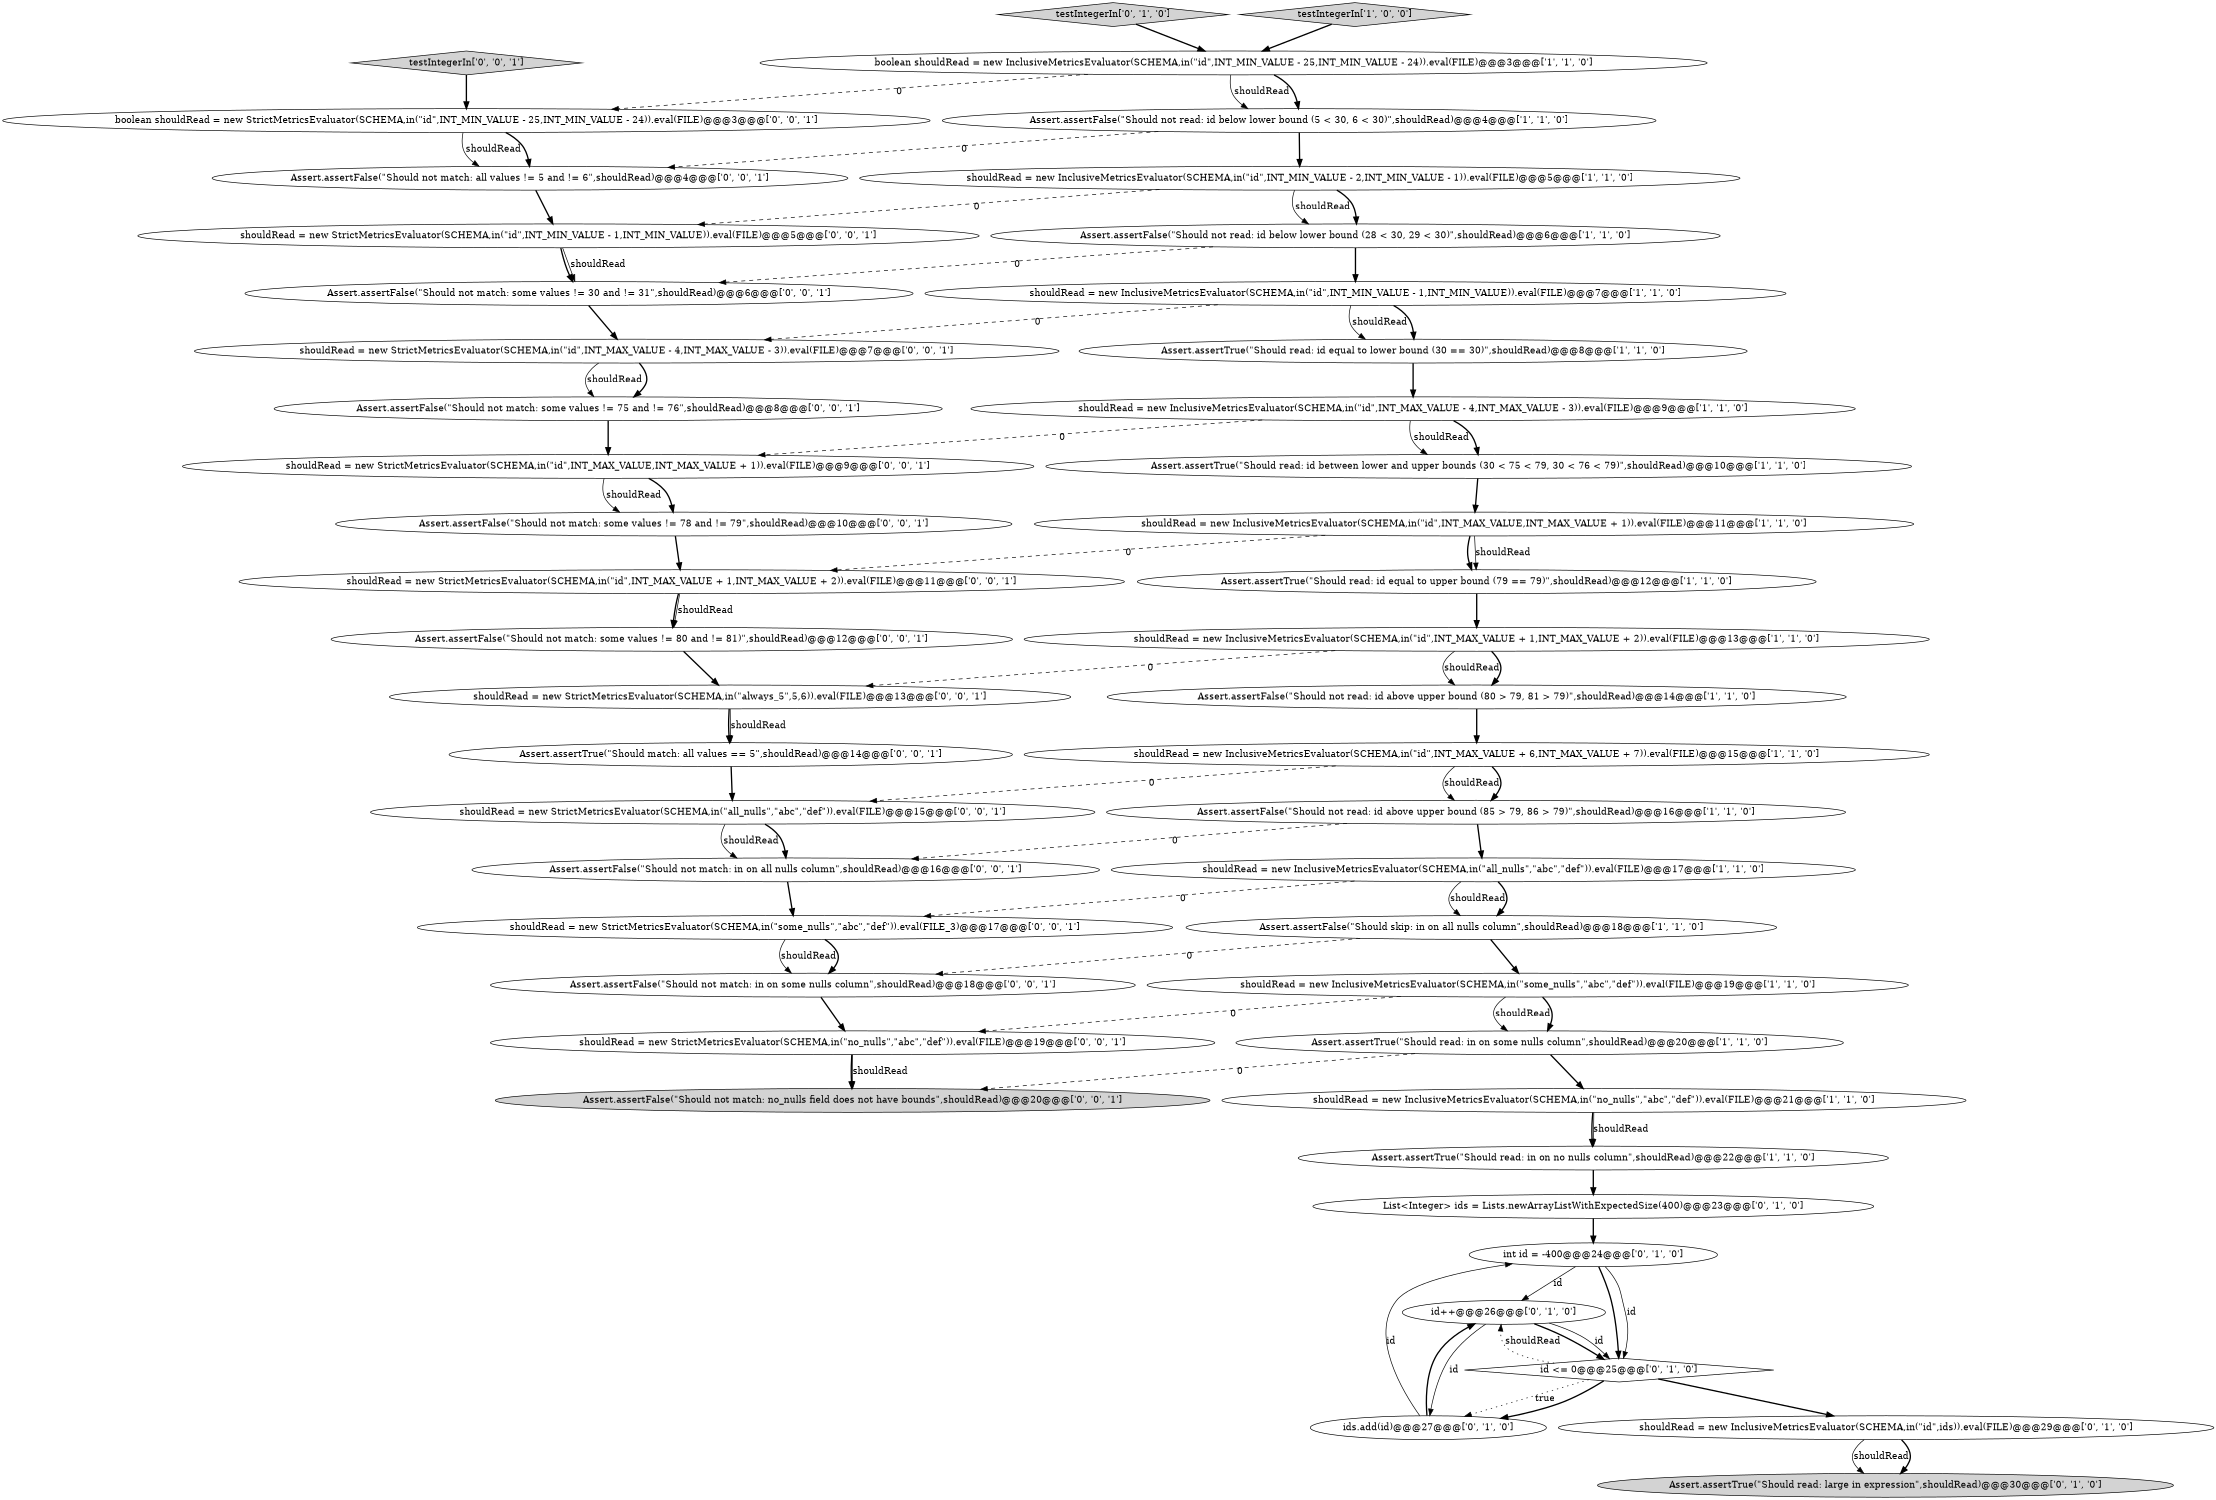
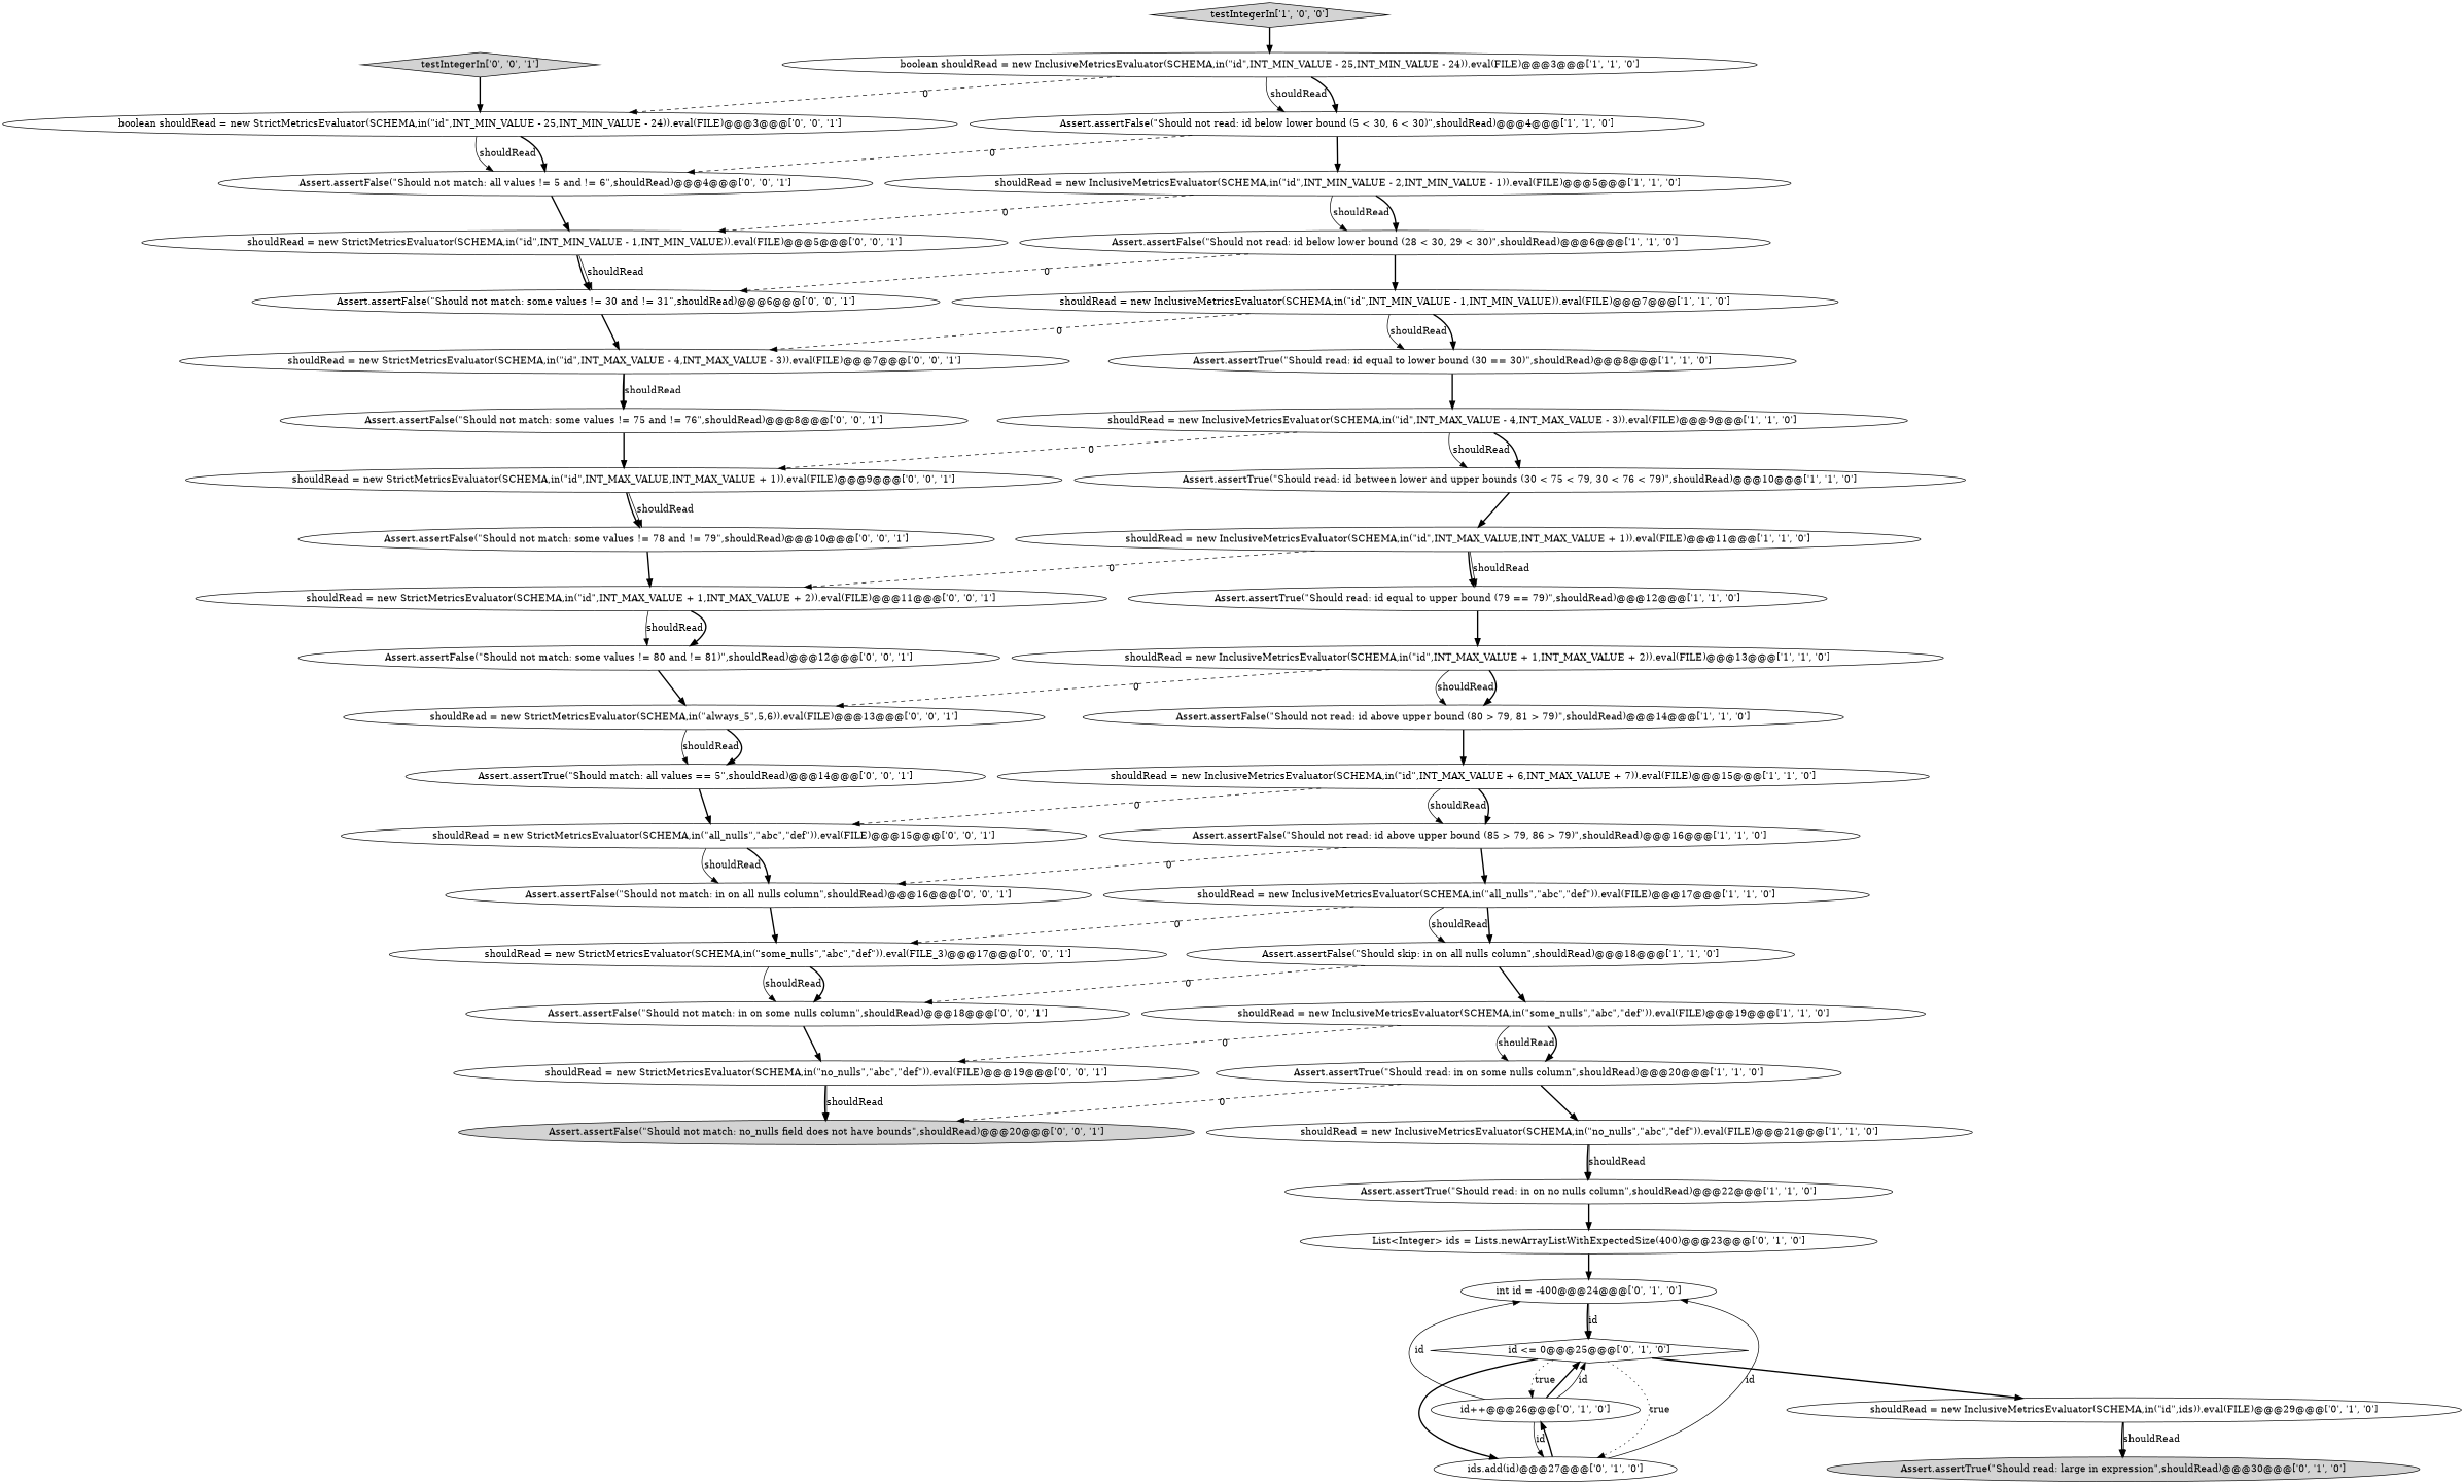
  digraph {
    node [fillcolor=white shape=ellipse style=filled]
    edge [style=bold]
    n1 [fillcolor=lightgray label="testIntegerIn['0', '0', '1']" shape=diamond]
    n2 [label="boolean shouldRead = new StrictMetricsEvaluator(SCHEMA,in(\"id\",INT_MIN_VALUE - 25,INT_MIN_VALUE - 24)).eval(FILE)@@@3@@@['0', '0', '1']"]
    n3 [label="Assert.assertFalse(\"Should not match: all values != 5 and != 6\",shouldRead)@@@4@@@['0', '0', '1']"]
    n4 [label="Assert.assertTrue(\"Should read: id equal to lower bound (30 == 30)\",shouldRead)@@@8@@@['1', '1', '0']"]
    n5 [label="shouldRead = new InclusiveMetricsEvaluator(SCHEMA,in(\"id\",INT_MAX_VALUE - 4,INT_MAX_VALUE - 3)).eval(FILE)@@@9@@@['1', '1', '0']"]
    n6 [label="Assert.assertTrue(\"Should read: id between lower and upper bounds (30 < 75 < 79, 30 < 76 < 79)\",shouldRead)@@@10@@@['1', '1', '0']"]
    n7 [label="shouldRead = new StrictMetricsEvaluator(SCHEMA,in(\"id\",INT_MAX_VALUE,INT_MAX_VALUE + 1)).eval(FILE)@@@9@@@['0', '0', '1']"]
    n8 [label="shouldRead = new InclusiveMetricsEvaluator(SCHEMA,in(\"id\",INT_MAX_VALUE,INT_MAX_VALUE + 1)).eval(FILE)@@@11@@@['1', '1', '0']"]
    n9 [label="Assert.assertTrue(\"Should read: id equal to upper bound (79 == 79)\",shouldRead)@@@12@@@['1', '1', '0']"]
    n10 [label="shouldRead = new StrictMetricsEvaluator(SCHEMA,in(\"id\",INT_MAX_VALUE + 1,INT_MAX_VALUE + 2)).eval(FILE)@@@11@@@['0', '0', '1']"]
    n11 [label="shouldRead = new InclusiveMetricsEvaluator(SCHEMA,in(\"id\",INT_MAX_VALUE + 1,INT_MAX_VALUE + 2)).eval(FILE)@@@13@@@['1', '1', '0']"]
    n12 [label="Assert.assertFalse(\"Should not match: some values != 80 and != 81)\",shouldRead)@@@12@@@['0', '0', '1']"]
    n13 [fillcolor=lightgray label="Assert.assertTrue(\"Should read: large in expression\",shouldRead)@@@30@@@['0', '1', '0']"]
    n14 [label="Assert.assertFalse(\"Should not match: some values != 78 and != 79\",shouldRead)@@@10@@@['0', '0', '1']"]
-   n15 [fillcolor=lightgray label="testIntegerIn['0', '1', '0']" shape=diamond]
    n16 [label="boolean shouldRead = new InclusiveMetricsEvaluator(SCHEMA,in(\"id\",INT_MIN_VALUE - 25,INT_MIN_VALUE - 24)).eval(FILE)@@@3@@@['1', '1', '0']"]
    n17 [label="Assert.assertFalse(\"Should not read: id below lower bound (5 < 30, 6 < 30)\",shouldRead)@@@4@@@['1', '1', '0']"]
    n18 [label="shouldRead = new InclusiveMetricsEvaluator(SCHEMA,in(\"id\",INT_MIN_VALUE - 1,INT_MIN_VALUE)).eval(FILE)@@@7@@@['1', '1', '0']"]
    n19 [label="shouldRead = new StrictMetricsEvaluator(SCHEMA,in(\"id\",INT_MAX_VALUE - 4,INT_MAX_VALUE - 3)).eval(FILE)@@@7@@@['0', '0', '1']"]
    n20 [label="Assert.assertFalse(\"Should not match: some values != 75 and != 76\",shouldRead)@@@8@@@['0', '0', '1']"]
    n21 [label="Assert.assertFalse(\"Should skip: in on all nulls column\",shouldRead)@@@18@@@['1', '1', '0']"]
    n22 [label="shouldRead = new InclusiveMetricsEvaluator(SCHEMA,in(\"some_nulls\",\"abc\",\"def\")).eval(FILE)@@@19@@@['1', '1', '0']"]
    n23 [label="Assert.assertFalse(\"Should not match: in on some nulls column\",shouldRead)@@@18@@@['0', '0', '1']"]
    n24 [label="shouldRead = new StrictMetricsEvaluator(SCHEMA,in(\"no_nulls\",\"abc\",\"def\")).eval(FILE)@@@19@@@['0', '0', '1']"]
    n25 [label="Assert.assertTrue(\"Should read: in on some nulls column\",shouldRead)@@@20@@@['1', '1', '0']"]
    n26 [label="Assert.assertFalse(\"Should not match: some values != 30 and != 31\",shouldRead)@@@6@@@['0', '0', '1']"]
    n27 [label="id++@@@26@@@['0', '1', '0']"]
    n28 [label="ids.add(id)@@@27@@@['0', '1', '0']"]
    n29 [label="id <= 0@@@25@@@['0', '1', '0']" shape=diamond]
    n30 [label="int id = -400@@@24@@@['0', '1', '0']"]
    n31 [label="shouldRead = new InclusiveMetricsEvaluator(SCHEMA,in(\"id\",ids)).eval(FILE)@@@29@@@['0', '1', '0']"]
    n32 [label="Assert.assertFalse(\"Should not read: id above upper bound (80 > 79, 81 > 79)\",shouldRead)@@@14@@@['1', '1', '0']"]
    n33 [label="shouldRead = new StrictMetricsEvaluator(SCHEMA,in(\"always_5\",5,6)).eval(FILE)@@@13@@@['0', '0', '1']"]
    n34 [label="shouldRead = new InclusiveMetricsEvaluator(SCHEMA,in(\"id\",INT_MAX_VALUE + 6,INT_MAX_VALUE + 7)).eval(FILE)@@@15@@@['1', '1', '0']"]
    n35 [label="Assert.assertTrue(\"Should match: all values == 5\",shouldRead)@@@14@@@['0', '0', '1']"]
    n36 [label="Assert.assertFalse(\"Should not read: id above upper bound (85 > 79, 86 > 79)\",shouldRead)@@@16@@@['1', '1', '0']"]
    n37 [label="shouldRead = new StrictMetricsEvaluator(SCHEMA,in(\"all_nulls\",\"abc\",\"def\")).eval(FILE)@@@15@@@['0', '0', '1']"]
    n38 [label="shouldRead = new InclusiveMetricsEvaluator(SCHEMA,in(\"all_nulls\",\"abc\",\"def\")).eval(FILE)@@@17@@@['1', '1', '0']"]
    n39 [label="Assert.assertFalse(\"Should not match: in on all nulls column\",shouldRead)@@@16@@@['0', '0', '1']"]
    n40 [label="shouldRead = new StrictMetricsEvaluator(SCHEMA,in(\"id\",INT_MIN_VALUE - 1,INT_MIN_VALUE)).eval(FILE)@@@5@@@['0', '0', '1']"]
    n41 [label="shouldRead = new StrictMetricsEvaluator(SCHEMA,in(\"some_nulls\",\"abc\",\"def\")).eval(FILE_3)@@@17@@@['0', '0', '1']"]
    n42 [label="Assert.assertFalse(\"Should not read: id below lower bound (28 < 30, 29 < 30)\",shouldRead)@@@6@@@['1', '1', '0']"]
    n43 [fillcolor=lightgray label="testIntegerIn['1', '0', '0']" shape=diamond]
    n44 [fillcolor=lightgray label="Assert.assertFalse(\"Should not match: no_nulls field does not have bounds\",shouldRead)@@@20@@@['0', '0', '1']"]
    n45 [label="shouldRead = new InclusiveMetricsEvaluator(SCHEMA,in(\"id\",INT_MIN_VALUE - 2,INT_MIN_VALUE - 1)).eval(FILE)@@@5@@@['1', '1', '0']"]
    n46 [label="shouldRead = new InclusiveMetricsEvaluator(SCHEMA,in(\"no_nulls\",\"abc\",\"def\")).eval(FILE)@@@21@@@['1', '1', '0']"]
    n47 [label="Assert.assertTrue(\"Should read: in on no nulls column\",shouldRead)@@@22@@@['1', '1', '0']"]
    n48 [label="List<Integer> ids = Lists.newArrayListWithExpectedSize(400)@@@23@@@['0', '1', '0']"]
    n1 -> n2
    n2 -> n3 [label=shouldRead style=solid]
    n2 -> n3
    n3 -> n40
    n4 -> n5
    n5 -> n6 [label=shouldRead style=solid]
    n5 -> n6
    n5 -> n7 [label=0 style=dashed]
    n6 -> n8
    n7 -> n14
    n7 -> n14 [label=shouldRead style=solid]
    n8 -> n9
    n8 -> n9 [label=shouldRead style=solid]
    n8 -> n10 [label=0 style=dashed]
    n9 -> n11
    n10 -> n12 [label=shouldRead style=solid]
    n10 -> n12
    n11 -> n32 [label=shouldRead style=solid]
    n11 -> n32
    n11 -> n33 [label=0 style=dashed]
    n12 -> n33
    n14 -> n10
-   n15 -> n16
    n16 -> n2 [label=0 style=dashed]
    n16 -> n17 [label=shouldRead style=solid]
    n16 -> n17
    n17 -> n3 [label=0 style=dashed]
    n17 -> n45
    n18 -> n4 [label=shouldRead style=solid]
    n18 -> n4
    n18 -> n19 [label=0 style=dashed]
    n19 -> n20
    n19 -> n20 [label=shouldRead style=solid]
    n20 -> n7
    n21 -> n22
    n21 -> n23 [label=0 style=dashed]
    n22 -> n24 [label=0 style=dashed]
    n22 -> n25 [label=shouldRead style=solid]
    n22 -> n25
    n23 -> n24
    n24 -> n44
    n24 -> n44 [label=shouldRead style=solid]
    n25 -> n44 [label=0 style=dashed]
    n25 -> n46
    n26 -> n19
    n27 -> n28 [label=id style=solid]
    n27 -> n29
    n27 -> n29 [label=id style=solid]
    n28 -> n27
    n28 -> n30 [label=id style=solid]
-   n29 -> n27 [label=shouldRead style=dotted]
+   n29 -> n27 [label=true style=dotted]
    n29 -> n28 [label=true style=dotted]
    n29 -> n28
    n29 -> n31
-   n30 -> n27 [label=id style=solid]
+   n27 -> n30 [label=id style=solid]
    n30 -> n29
    n30 -> n29 [label=id style=solid]
    n31 -> n13 [label=shouldRead style=solid]
    n31 -> n13
    n32 -> n34
    n33 -> n35 [label=shouldRead style=solid]
    n33 -> n35
    n34 -> n36 [label=shouldRead style=solid]
    n34 -> n36
    n34 -> n37 [label=0 style=dashed]
    n35 -> n37
    n36 -> n38
    n36 -> n39 [label=0 style=dashed]
    n37 -> n39 [label=shouldRead style=solid]
    n37 -> n39
    n38 -> n21 [label=shouldRead style=solid]
    n38 -> n21
    n38 -> n41 [label=0 style=dashed]
    n39 -> n41
    n40 -> n26
    n40 -> n26 [label=shouldRead style=solid]
    n41 -> n23 [label=shouldRead style=solid]
    n41 -> n23
    n42 -> n18
    n42 -> n26 [label=0 style=dashed]
    n43 -> n16
    n45 -> n40 [label=0 style=dashed]
    n45 -> n42 [label=shouldRead style=solid]
    n45 -> n42
    n46 -> n47
    n46 -> n47 [label=shouldRead style=solid]
    n47 -> n48
    n48 -> n30
  }
